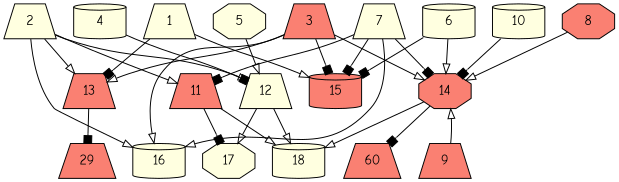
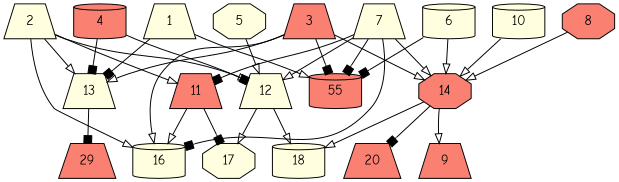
  digraph {
    fontname="Comic Neue"
    node [alpha=0.08 fillcolor=lightyellow fontname="Comic Neue" shape=trapezium style=filled]
    edge [arrowhead=onormal fontname="Comic Neue"]
    1 [alpha=0.19 expect_size=17972224]
-   13 [alpha=0.06 expect_size=24507392 fillcolor=salmon]
-   15 [alpha=0.07 expect_size=24211456 fillcolor=salmon shape=cylinder]
+   13 [alpha=0.06 expect_size=24507392]
+   15 [alpha=0.07 expect_size=24211456 fillcolor=salmon shape=cylinder label=55]
    n4 [expect_size=19958784 fillcolor=salmon label=29]
    2 [alpha=0.09 expect_size=27020288]
    11 [alpha=0.01 expect_size=6462464 fillcolor=salmon]
    12 [expect_size=50749440]
    16 [alpha=0.00 expect_size=42250240 shape=cylinder]
    17 [alpha=0.12 expect_size=12834816 shape=octagon]
    18 [alpha=0.02 expect_size=51619840 shape=cylinder]
    3 [alpha=0.16 expect_size=50383872 fillcolor=salmon]
    14 [alpha=0.20 expect_size=14217216 fillcolor=salmon shape=octagon]
-   20 [alpha=0.07 expect_size=47687680 fillcolor=salmon label=60]
-   4 [alpha=0.04 expect_size=48845824 shape=cylinder]
+   20 [alpha=0.07 expect_size=47687680 fillcolor=salmon]
+   4 [alpha=0.04 expect_size=48845824 fillcolor=salmon shape=cylinder]
    5 [expect_size=19869696 shape=octagon]
    6 [expect_size=27682816 shape=cylinder]
    7 [alpha=0.16 expect_size=6211584]
    8 [alpha=0.07 expect_size=52159488 fillcolor=salmon shape=octagon]
    9 [alpha=0.12 expect_size=20300800 fillcolor=salmon]
    10 [alpha=0.14 expect_size=28394496 shape=cylinder]
    1 -> 13 [arrowhead=box]
    1 -> 15
    13 -> n4 [arrowhead=box]
    2 -> 13
    2 -> 11
    2 -> 12
    2 -> 16
    11 -> 17 [arrowhead=box]
-   11 -> 18
+   11 -> 16
    12 -> 17
    12 -> 18
    3 -> 13
    3 -> 15 [arrowhead=box]
    3 -> 16
    3 -> 14
    14 -> 18
    14 -> 20 [arrowhead=box]
+   4 -> 13 [arrowhead=box]
    4 -> 12 [arrowhead=box]
    5 -> 12
    6 -> 15 [arrowhead=box]
    6 -> 14
    7 -> 15 [arrowhead=box]
    7 -> 11 [arrowhead=box]
-   7 -> 16
-   7 -> 14 [arrowhead=box]
+   7 -> 12
+   7 -> 16 [arrowhead=box]
+   7 -> 14
    8 -> 14
-   9 -> 14
-   10 -> 14 [arrowhead=box]
+   14 -> 9
+   10 -> 14
  }
